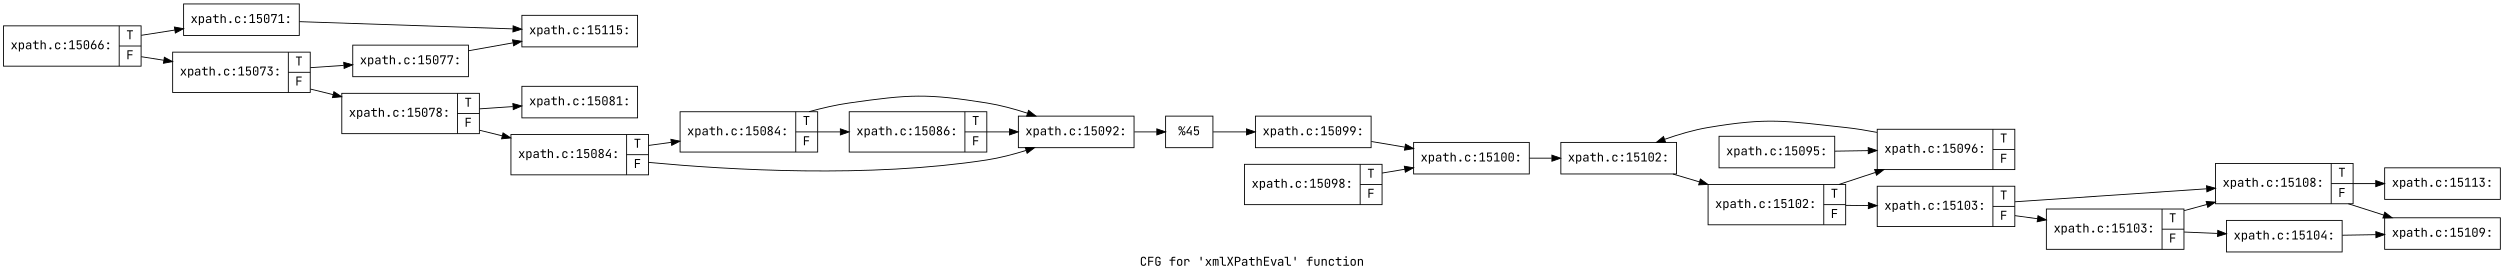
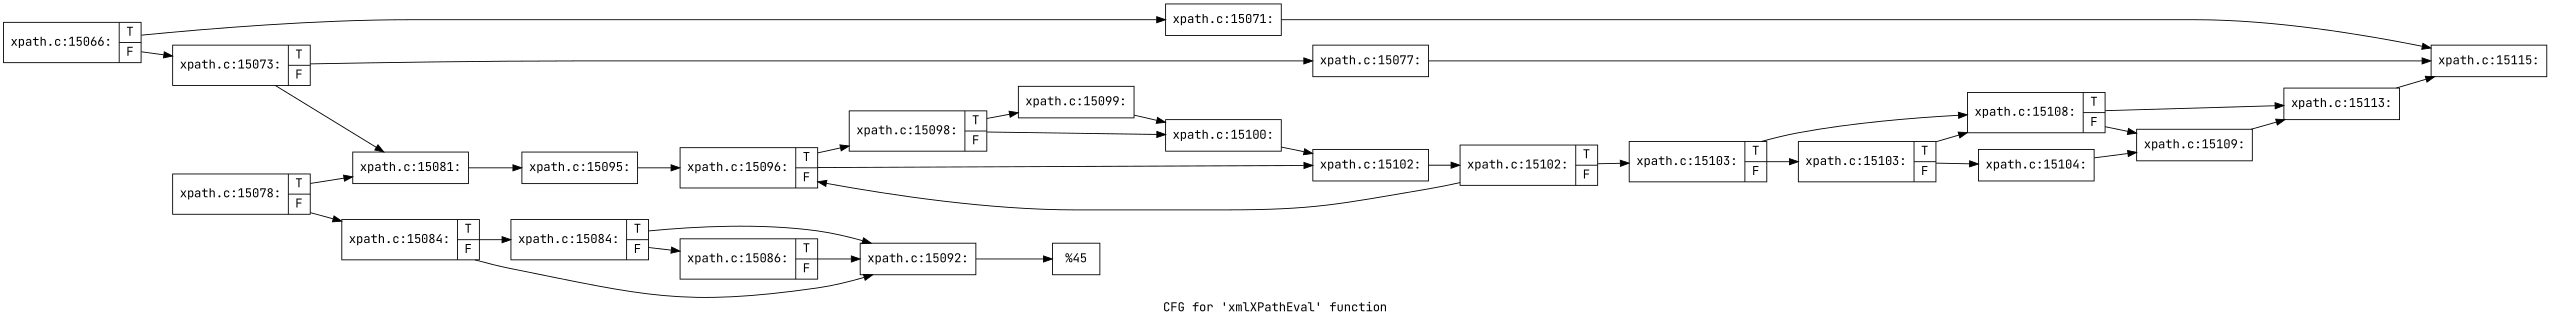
  digraph {
    fontname="JetBrains Mono"
    label="CFG for 'xmlXPathEval' function"
    rankdir=LR
    node [fontname="JetBrains Mono" shape=record]
    edge [fontname="JetBrains Mono"]
    n1 [label="{xpath.c:15066:|{<s0>T|<s1>F}}"]
    n2 [label="{xpath.c:15071:}"]
    n3 [label="{xpath.c:15073:|{<s0>T|<s1>F}}"]
    n4 [label="{xpath.c:15115:}"]
    n5 [label="{xpath.c:15077:}"]
    n6 [label="{xpath.c:15078:|{<s0>T|<s1>F}}"]
    n7 [label="{xpath.c:15081:}"]
    n8 [label="{xpath.c:15084:|{<s0>T|<s1>F}}"]
    n9 [label="{xpath.c:15095:}"]
    n10 [label="{xpath.c:15084:|{<s0>T|<s1>F}}"]
    n11 [label="{xpath.c:15092:}"]
    n12 [label="{xpath.c:15096:|{<s0>T|<s1>F}}"]
    n13 [label="{xpath.c:15086:|{<s0>T|<s1>F}}"]
    n14 [label="{%45}"]
    n15 [label="{xpath.c:15098:|{<s0>T|<s1>F}}"]
    n16 [label="{xpath.c:15102:}"]
    n17 [label="{xpath.c:15099:}"]
    n18 [label="{xpath.c:15100:}"]
    n19 [label="{xpath.c:15102:|{<s0>T|<s1>F}}"]
    n20 [label="{xpath.c:15103:|{<s0>T|<s1>F}}"]
    n21 [label="{xpath.c:15103:|{<s0>T|<s1>F}}"]
    n22 [label="{xpath.c:15108:|{<s0>T|<s1>F}}"]
    n23 [label="{xpath.c:15104:}"]
    n24 [label="{xpath.c:15109:}"]
    n25 [label="{xpath.c:15113:}"]
    n1 -> n2
    n1 -> n3
    n2 -> n4
    n3 -> n5
-   n3 -> n6
+   n3 -> n7
    n5 -> n4
    n6 -> n7
    n6 -> n8
+   n7 -> n9
    n8 -> n10
    n8 -> n11
    n9 -> n12
    n10 -> n11
    n10 -> n13
    n11 -> n14
+   n12 -> n15
    n12 -> n16
    n13 -> n11
-   n14 -> n17
+   n15 -> n17
    n15 -> n18
    n16 -> n19
    n17 -> n18
    n18 -> n16
    n19 -> n12
    n19 -> n20
    n20 -> n21
    n20 -> n22
    n21 -> n22
    n21 -> n23
    n22 -> n24
    n22 -> n25
    n23 -> n24
+   n24 -> n25
+   n25 -> n4
  }
